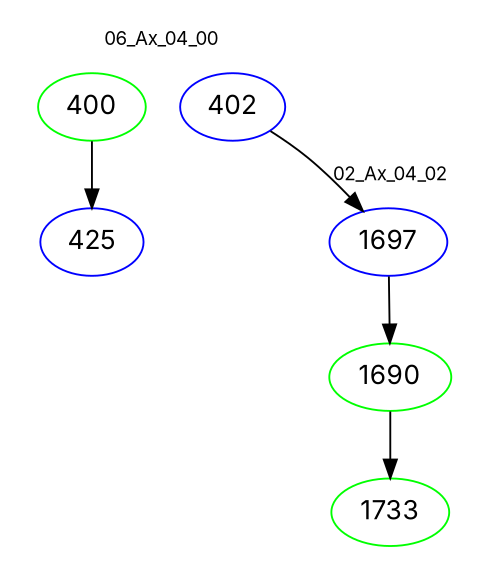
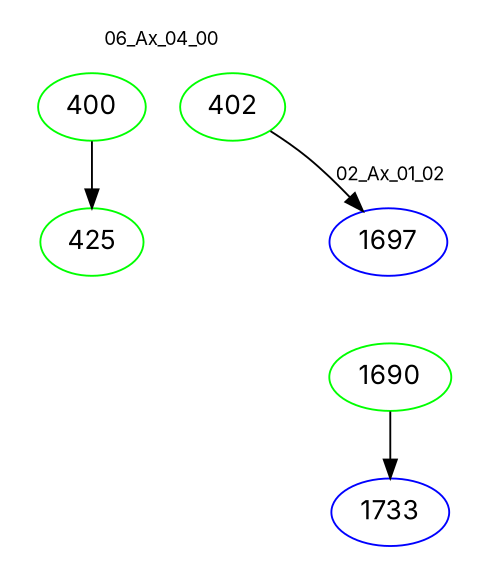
  digraph {
    fontname=Inter
    node [color=blue fontname=Inter]
    edge [color=black fontname=Inter]
    n1 [label=1697]
    n2 [color=green label=1690]
-   n3 [color=green label=1733]
-   n4 [label=402]
+   n3 [label=1733]
+   n4 [color=green label=402]
    n5 [color=green label=400]
-   n6 [label=425]
+   n6 [color=green label=425]
    subgraph cluster_1 {
      color=white
      fontsize=10
-     label="02_Ax_04_02"
+     label="02_Ax_01_02"
      n1
      n2
      n3
    }
    subgraph cluster_2 {
      color=white
      fontsize=10
      label="06_Ax_04_00"
      n4
      n5
      n6
    }
-   n1 -> n2
    n2 -> n3
    n4 -> n1
    n5 -> n6
  }
